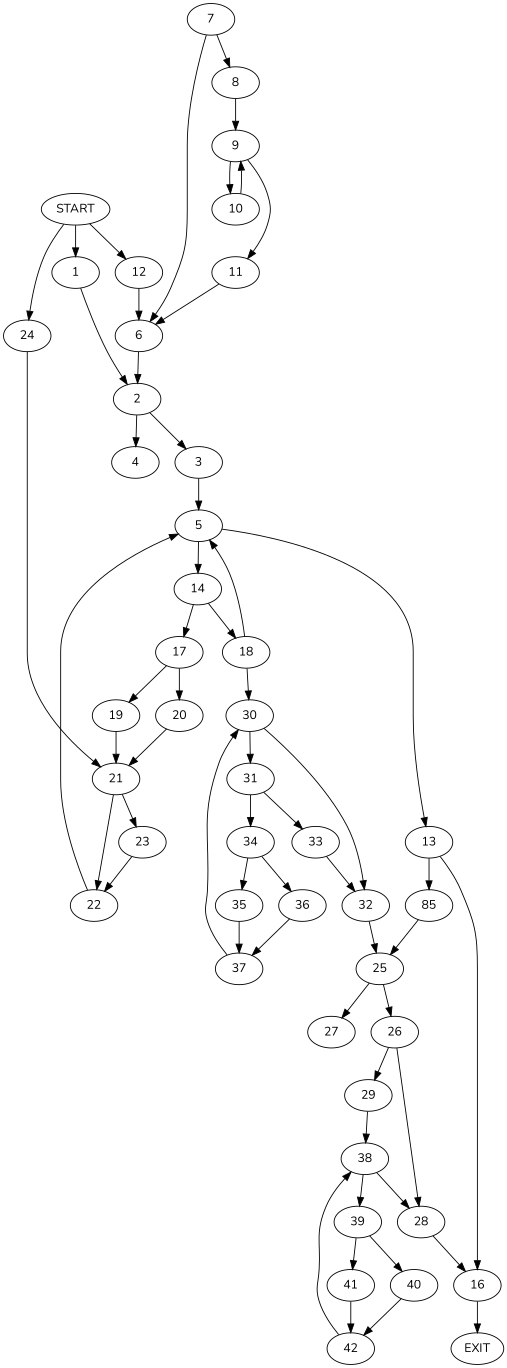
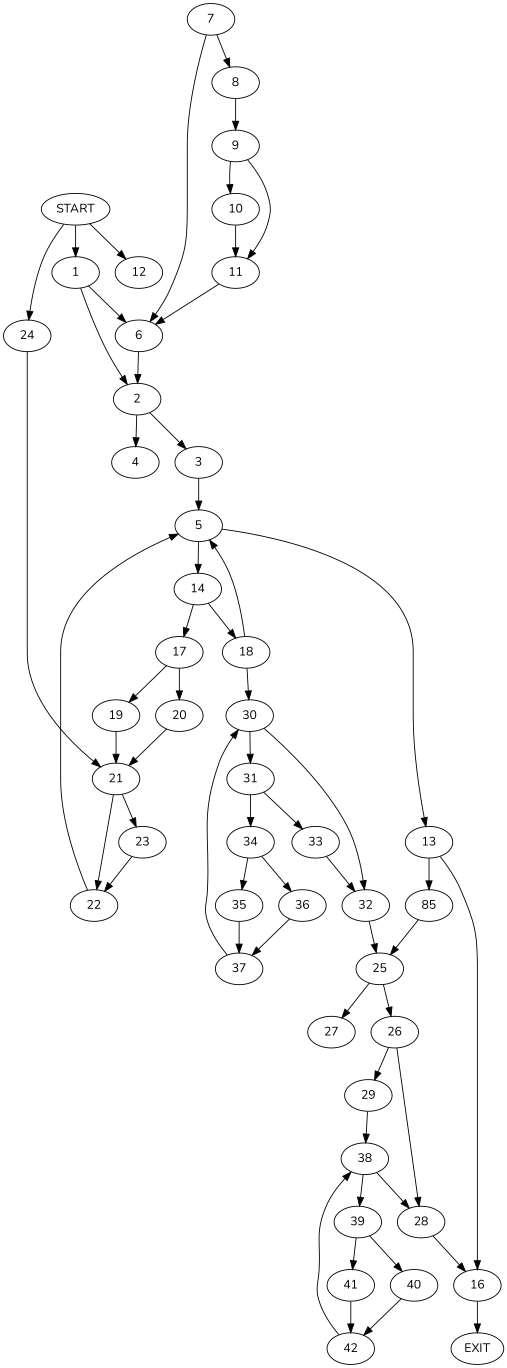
  digraph {
    fontname=Nunito
    node [fontname=Nunito]
    edge [fontname=Nunito]
    n1 [label=START]
    1
    12
    24
    2
    6
    21
    n8 [label=EXIT]
    3
    4
    5
    13
    14
    7
    8
    n16 [label=85]
    16
    17
    18
    9
    10
    11
    25
    19
    20
    30
    26
    27
    22
    23
    28
    29
    38
    31
    32
    39
    33
    34
    35
    36
    37
    40
    41
    42
    n1 -> 1
    n1 -> 12
    n1 -> 24
    1 -> 2
-   12 -> 6
+   1 -> 6
    24 -> 21
    2 -> 3
    2 -> 4
    6 -> 2
    21 -> 22
    21 -> 23
    3 -> 5
    5 -> 13
    5 -> 14
    13 -> n16
    13 -> 16
    14 -> 17
    14 -> 18
    7 -> 6
    7 -> 8
    8 -> 9
    n16 -> 25
    16 -> n8
    17 -> 19
    17 -> 20
    18 -> 5
    18 -> 30
    9 -> 10
    9 -> 11
-   10 -> 9
+   10 -> 11
    11 -> 6
    25 -> 26
    25 -> 27
    19 -> 21
    20 -> 21
    30 -> 31
    30 -> 32
    26 -> 28
    26 -> 29
    22 -> 5
    23 -> 22
    28 -> 16
    29 -> 38
    38 -> 28
    38 -> 39
    31 -> 33
    31 -> 34
    32 -> 25
    39 -> 40
    39 -> 41
    33 -> 32
    34 -> 35
    34 -> 36
    35 -> 37
    36 -> 37
    37 -> 30
    40 -> 42
    41 -> 42
    42 -> 38
  }
